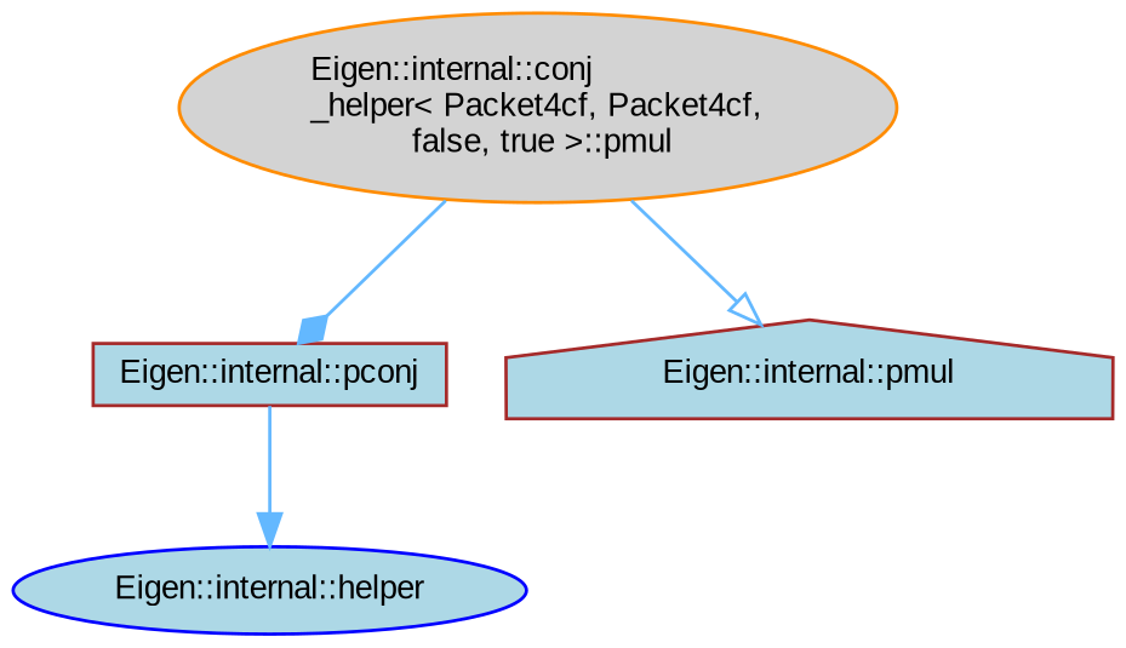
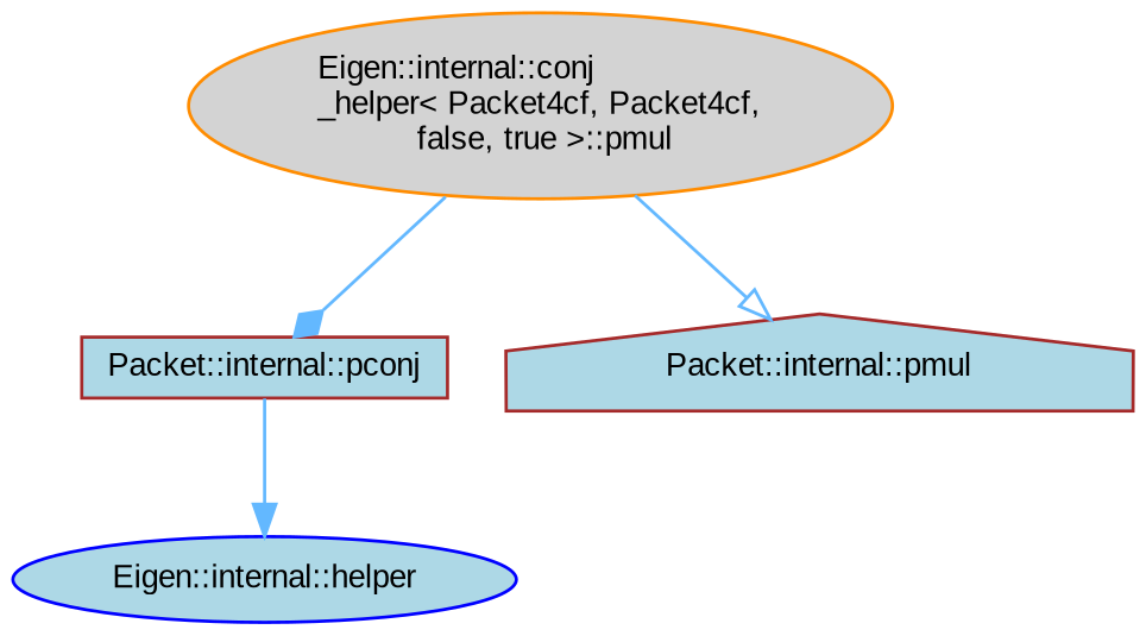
  digraph {
    fontname="Liberation Sans"
    rankdir=TB
    node [color=brown fillcolor=lightblue fontname="Liberation Sans" fontsize=10 shape=ellipse style=filled]
    edge [color=steelblue1 fontname="Liberation Sans" fontsize=10 labelfontname=Helvetica labelfontsize=10 style=solid]
    n1 [color=darkorange fillcolor=lightgrey fontcolor=black height=0.2 label="Eigen::internal::conj\l_helper\< Packet4cf, Packet4cf,\l false, true \>::pmul" width=0.4]
-   n2 [height=0.2 label="Eigen::internal::pconj" shape=box width=0.4]
-   n3 [height=0.2 label="Eigen::internal::pmul" shape=house width=0.4]
+   n2 [height=0.2 label="Packet::internal::pconj" shape=box width=0.4]
+   n3 [height=0.2 label="Packet::internal::pmul" shape=house width=0.4]
    n4 [color=blue height=0.2 label="Eigen::internal::helper" width=0.4]
    n1 -> n2 [arrowhead=diamond]
    n1 -> n3 [arrowhead=onormal]
    n2 -> n4 [arrowhead=normal]
  }
